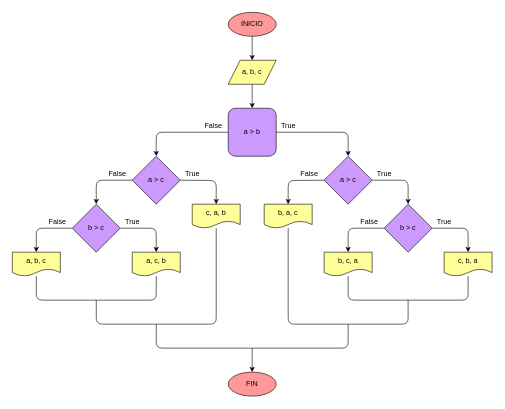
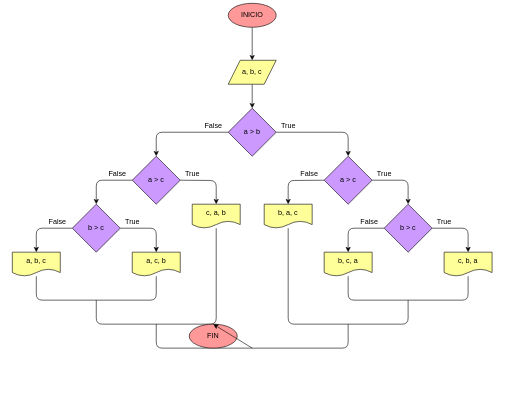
  <mxCell id="0" />
  <mxCell id="1" parent="0" />
  <mxCell id="2" value="" style="edgeStyle=none;html=1;fontColor=#000000;strokeColor=#000000;" parent="1" source="3" target="5" edge="1"><mxGeometry relative="1" as="geometry" /></mxCell>
- <mxCell id="3" value="INICIO" style="ellipse;whiteSpace=wrap;html=1;fillColor=#FF9999;fontColor=#000000;strokeColor=#000000;" parent="1" vertex="1"><mxGeometry x="380" y="20" width="80" height="40" as="geometry" /></mxCell>
+ <mxCell id="3" value="INICIO" style="ellipse;whiteSpace=wrap;html=1;fillColor=#FF9999;fontColor=#000000;strokeColor=#000000;" parent="1" vertex="1"><mxGeometry x="380" y="5" width="80" height="40" as="geometry" /></mxCell>
  <mxCell id="4" value="" style="edgeStyle=none;html=1;fontColor=#000000;strokeColor=#000000;" parent="1" source="5" target="8" edge="1"><mxGeometry relative="1" as="geometry" /></mxCell>
  <mxCell id="5" value="a, b, c" style="shape=parallelogram;perimeter=parallelogramPerimeter;whiteSpace=wrap;html=1;fixedSize=1;fillColor=#FFFF99;fontColor=#000000;strokeColor=#000000;" parent="1" vertex="1"><mxGeometry x="380" y="100" width="80" height="40" as="geometry" /></mxCell>
  <mxCell id="6" value="" style="edgeStyle=none;html=1;entryX=0.5;entryY=0;entryDx=0;entryDy=0;exitX=1;exitY=0.5;exitDx=0;exitDy=0;fontColor=#000000;strokeColor=#000000;" parent="1" source="8" target="10" edge="1"><mxGeometry relative="1" as="geometry"><Array as="points"><mxPoint x="580" y="220" /></Array><mxPoint x="440" y="220" as="sourcePoint" /><mxPoint x="600" y="260" as="targetPoint" /></mxGeometry></mxCell>
  <mxCell id="7" style="edgeStyle=none;html=1;exitX=0;exitY=0.5;exitDx=0;exitDy=0;fontColor=#000000;strokeColor=#000000;" parent="1" source="8" edge="1"><mxGeometry relative="1" as="geometry"><Array as="points"><mxPoint x="260" y="220" /></Array><mxPoint x="400" y="220" as="sourcePoint" /><mxPoint x="260" y="260" as="targetPoint" /></mxGeometry></mxCell>
- <mxCell id="8" value="a &amp;gt; b" style="whiteSpace=wrap;html=1;fillColor=#CC99FF;fontColor=#000000;strokeColor=#000000;rounded=1;" parent="1" vertex="1"><mxGeometry x="380" y="180" width="80" height="80" as="geometry" /></mxCell>
+ <mxCell id="8" value="a &amp;gt; b" style="rhombus;whiteSpace=wrap;html=1;fillColor=#CC99FF;fontColor=#000000;strokeColor=#000000;" parent="1" vertex="1"><mxGeometry x="380" y="180" width="80" height="80" as="geometry" /></mxCell>
  <mxCell id="9" style="edgeStyle=orthogonalEdgeStyle;html=1;exitX=1;exitY=0.5;exitDx=0;exitDy=0;entryX=0.5;entryY=0;entryDx=0;entryDy=0;fontColor=#000000;strokeColor=#000000;" parent="1" source="10" target="13" edge="1"><mxGeometry relative="1" as="geometry"><mxPoint x="600" y="300" as="sourcePoint" /></mxGeometry></mxCell>
  <mxCell id="10" value="a &amp;gt; c" style="rhombus;whiteSpace=wrap;html=1;fillColor=#CC99FF;fontColor=#000000;strokeColor=#000000;" parent="1" vertex="1"><mxGeometry x="540" y="260" width="80" height="80" as="geometry" /></mxCell>
  <mxCell id="11" value="" style="edgeStyle=orthogonalEdgeStyle;html=1;fontColor=#000000;entryX=0.5;entryY=0;entryDx=0;entryDy=0;strokeColor=#000000;" parent="1" source="13" target="14" edge="1"><mxGeometry relative="1" as="geometry" /></mxCell>
  <mxCell id="12" style="edgeStyle=orthogonalEdgeStyle;html=1;exitX=0;exitY=0.5;exitDx=0;exitDy=0;entryX=0.5;entryY=0;entryDx=0;entryDy=0;fontColor=#000000;strokeColor=#000000;" parent="1" source="13" target="15" edge="1"><mxGeometry relative="1" as="geometry" /></mxCell>
  <mxCell id="13" value="b &amp;gt; c" style="rhombus;whiteSpace=wrap;html=1;fillColor=#CC99FF;fontColor=#000000;strokeColor=#000000;" parent="1" vertex="1"><mxGeometry x="640" y="340" width="80" height="80" as="geometry" /></mxCell>
  <mxCell id="14" value="c, b, a" style="shape=document;whiteSpace=wrap;html=1;boundedLbl=1;fillColor=#FFFF99;strokeColor=#000000;fontColor=#000000;" parent="1" vertex="1"><mxGeometry x="740" y="420" width="80" height="40" as="geometry" /></mxCell>
  <mxCell id="15" value="b, c, a" style="shape=document;whiteSpace=wrap;html=1;boundedLbl=1;fillColor=#FFFF99;strokeColor=#000000;fontColor=#000000;" parent="1" vertex="1"><mxGeometry x="540" y="420" width="80" height="40" as="geometry" /></mxCell>
  <mxCell id="16" style="edgeStyle=orthogonalEdgeStyle;html=1;exitX=0;exitY=0.5;exitDx=0;exitDy=0;entryX=0.5;entryY=0;entryDx=0;entryDy=0;fontColor=#000000;strokeColor=#000000;" parent="1" target="17" edge="1"><mxGeometry relative="1" as="geometry"><mxPoint x="540" y="300" as="sourcePoint" /></mxGeometry></mxCell>
  <mxCell id="17" value="b, a, c" style="shape=document;whiteSpace=wrap;html=1;boundedLbl=1;fillColor=#FFFF99;strokeColor=#000000;fontColor=#000000;" parent="1" vertex="1"><mxGeometry x="440" y="340" width="80" height="40" as="geometry" /></mxCell>
  <mxCell id="18" value="a &amp;gt; c" style="rhombus;whiteSpace=wrap;html=1;fillColor=#CC99FF;fontColor=#000000;strokeColor=#000000;" parent="1" vertex="1"><mxGeometry x="220" y="260" width="80" height="80" as="geometry" /></mxCell>
  <mxCell id="19" style="edgeStyle=none;html=1;fontColor=#000000;strokeColor=#000000;" parent="1" edge="1"><mxGeometry relative="1" as="geometry"><Array as="points"><mxPoint x="160" y="300" /></Array><mxPoint x="220" y="300" as="sourcePoint" /><mxPoint x="160" y="340" as="targetPoint" /></mxGeometry></mxCell>
  <mxCell id="20" value="" style="edgeStyle=orthogonalEdgeStyle;html=1;fontColor=#000000;entryX=0.5;entryY=0;entryDx=0;entryDy=0;strokeColor=#000000;" parent="1" source="22" target="23" edge="1"><mxGeometry relative="1" as="geometry" /></mxCell>
  <mxCell id="21" style="edgeStyle=orthogonalEdgeStyle;html=1;exitX=1;exitY=0.5;exitDx=0;exitDy=0;entryX=0.5;entryY=0;entryDx=0;entryDy=0;fontColor=#000000;strokeColor=#000000;" parent="1" source="22" target="24" edge="1"><mxGeometry relative="1" as="geometry" /></mxCell>
  <mxCell id="22" value="b &amp;gt; c" style="rhombus;whiteSpace=wrap;html=1;fillColor=#CC99FF;fontColor=#000000;strokeColor=#000000;" parent="1" vertex="1"><mxGeometry x="120" y="340" width="80" height="80" as="geometry" /></mxCell>
  <mxCell id="23" value="a, b, c" style="shape=document;whiteSpace=wrap;html=1;boundedLbl=1;fillColor=#FFFF99;strokeColor=#000000;fontColor=#000000;" parent="1" vertex="1"><mxGeometry x="20" y="420" width="80" height="40" as="geometry" /></mxCell>
  <mxCell id="24" value="a, c, b" style="shape=document;whiteSpace=wrap;html=1;boundedLbl=1;fillColor=#FFFF99;strokeColor=#000000;fontColor=#000000;" parent="1" vertex="1"><mxGeometry x="220" y="420" width="80" height="40" as="geometry" /></mxCell>
  <mxCell id="25" style="edgeStyle=orthogonalEdgeStyle;html=1;exitX=1;exitY=0.5;exitDx=0;exitDy=0;entryX=0.5;entryY=0;entryDx=0;entryDy=0;fontColor=#000000;strokeColor=#000000;" parent="1" target="26" edge="1"><mxGeometry relative="1" as="geometry"><mxPoint x="300" y="300" as="sourcePoint" /></mxGeometry></mxCell>
  <mxCell id="26" value="c, a, b" style="shape=document;whiteSpace=wrap;html=1;boundedLbl=1;fillColor=#FFFF99;strokeColor=#000000;fontColor=#000000;" parent="1" vertex="1"><mxGeometry x="320" y="340" width="80" height="40" as="geometry" /></mxCell>
  <mxCell id="27" value="" style="endArrow=none;html=1;fontColor=#000000;strokeColor=#000000;" parent="1" edge="1"><mxGeometry width="50" height="50" relative="1" as="geometry"><mxPoint x="60" y="460" as="sourcePoint" /><mxPoint x="260" y="460" as="targetPoint" /><Array as="points"><mxPoint x="60" y="500" /><mxPoint x="260" y="500" /></Array></mxGeometry></mxCell>
  <mxCell id="28" value="" style="endArrow=none;html=1;fontColor=#000000;strokeColor=#000000;" parent="1" edge="1"><mxGeometry width="50" height="50" relative="1" as="geometry"><mxPoint x="160" y="500" as="sourcePoint" /><mxPoint x="360" y="380" as="targetPoint" /><Array as="points"><mxPoint x="160" y="540" /><mxPoint x="360" y="540" /></Array></mxGeometry></mxCell>
  <mxCell id="29" value="" style="endArrow=none;html=1;fontColor=#000000;strokeColor=#000000;" parent="1" edge="1"><mxGeometry width="50" height="50" relative="1" as="geometry"><mxPoint x="580" y="460" as="sourcePoint" /><mxPoint x="780" y="460" as="targetPoint" /><Array as="points"><mxPoint x="580" y="500" /><mxPoint x="780" y="500" /></Array></mxGeometry></mxCell>
  <mxCell id="30" value="" style="endArrow=none;html=1;fontColor=#000000;strokeColor=#000000;" parent="1" edge="1"><mxGeometry width="50" height="50" relative="1" as="geometry"><mxPoint x="480" y="380" as="sourcePoint" /><mxPoint x="680" y="500" as="targetPoint" /><Array as="points"><mxPoint x="480" y="540" /><mxPoint x="680" y="540" /></Array></mxGeometry></mxCell>
  <mxCell id="31" value="" style="endArrow=none;html=1;fontColor=#000000;strokeColor=#000000;" parent="1" edge="1"><mxGeometry width="50" height="50" relative="1" as="geometry"><mxPoint x="260" y="540" as="sourcePoint" /><mxPoint x="580" y="540" as="targetPoint" /><Array as="points"><mxPoint x="260" y="580" /><mxPoint x="580" y="580" /></Array></mxGeometry></mxCell>
- <mxCell id="32" value="FIN" style="ellipse;whiteSpace=wrap;html=1;fontColor=#000000;strokeColor=#000000;fillColor=#FF9999;" parent="1" vertex="1"><mxGeometry x="380" y="620" width="80" height="40" as="geometry" /></mxCell>
+ <mxCell id="32" value="FIN" style="ellipse;whiteSpace=wrap;html=1;fontColor=#000000;strokeColor=#000000;fillColor=#FF9999;" parent="1" vertex="1"><mxGeometry x="315" y="540" width="80" height="40" as="geometry" /></mxCell>
  <mxCell id="33" value="" style="endArrow=classic;html=1;fontColor=#000000;entryX=0.5;entryY=0;entryDx=0;entryDy=0;strokeColor=#000000;" parent="1" target="32" edge="1"><mxGeometry width="50" height="50" relative="1" as="geometry"><mxPoint x="420" y="580" as="sourcePoint" /><mxPoint x="500" y="570" as="targetPoint" /></mxGeometry></mxCell>
  <mxCell id="34" value="True" style="text;html=1;align=center;verticalAlign=middle;resizable=0;points=[];autosize=1;strokeColor=none;fillColor=none;fontColor=#000000;" vertex="1" parent="1"><mxGeometry x="460" y="200" width="40" height="20" as="geometry" /></mxCell>
  <mxCell id="35" value="False" style="text;html=1;align=center;verticalAlign=middle;resizable=0;points=[];autosize=1;strokeColor=none;fillColor=none;fontColor=#000000;" vertex="1" parent="1"><mxGeometry x="330" y="200" width="50" height="20" as="geometry" /></mxCell>
  <mxCell id="36" value="True" style="text;html=1;align=center;verticalAlign=middle;resizable=0;points=[];autosize=1;strokeColor=none;fillColor=none;fontColor=#000000;" vertex="1" parent="1"><mxGeometry x="720" y="360" width="40" height="20" as="geometry" /></mxCell>
  <mxCell id="37" value="False" style="text;html=1;align=center;verticalAlign=middle;resizable=0;points=[];autosize=1;strokeColor=none;fillColor=none;fontColor=#000000;" vertex="1" parent="1"><mxGeometry x="590" y="360" width="50" height="20" as="geometry" /></mxCell>
  <mxCell id="38" value="False" style="text;html=1;align=center;verticalAlign=middle;resizable=0;points=[];autosize=1;strokeColor=none;fillColor=none;fontColor=#000000;" vertex="1" parent="1"><mxGeometry x="490" y="280" width="50" height="20" as="geometry" /></mxCell>
  <mxCell id="39" value="True" style="text;html=1;align=center;verticalAlign=middle;resizable=0;points=[];autosize=1;strokeColor=none;fillColor=none;fontColor=#000000;" vertex="1" parent="1"><mxGeometry x="620" y="280" width="40" height="20" as="geometry" /></mxCell>
  <mxCell id="40" value="False" style="text;html=1;align=center;verticalAlign=middle;resizable=0;points=[];autosize=1;strokeColor=none;fillColor=none;fontColor=#000000;" vertex="1" parent="1"><mxGeometry x="170" y="280" width="50" height="20" as="geometry" /></mxCell>
  <mxCell id="41" value="True" style="text;html=1;align=center;verticalAlign=middle;resizable=0;points=[];autosize=1;strokeColor=none;fillColor=none;fontColor=#000000;" vertex="1" parent="1"><mxGeometry x="300" y="280" width="40" height="20" as="geometry" /></mxCell>
  <mxCell id="42" value="False" style="text;html=1;align=center;verticalAlign=middle;resizable=0;points=[];autosize=1;strokeColor=none;fillColor=none;fontColor=#000000;" vertex="1" parent="1"><mxGeometry x="70" y="360" width="50" height="20" as="geometry" /></mxCell>
  <mxCell id="43" value="True" style="text;html=1;align=center;verticalAlign=middle;resizable=0;points=[];autosize=1;strokeColor=none;fillColor=none;fontColor=#000000;" vertex="1" parent="1"><mxGeometry x="200" y="360" width="40" height="20" as="geometry" /></mxCell>
